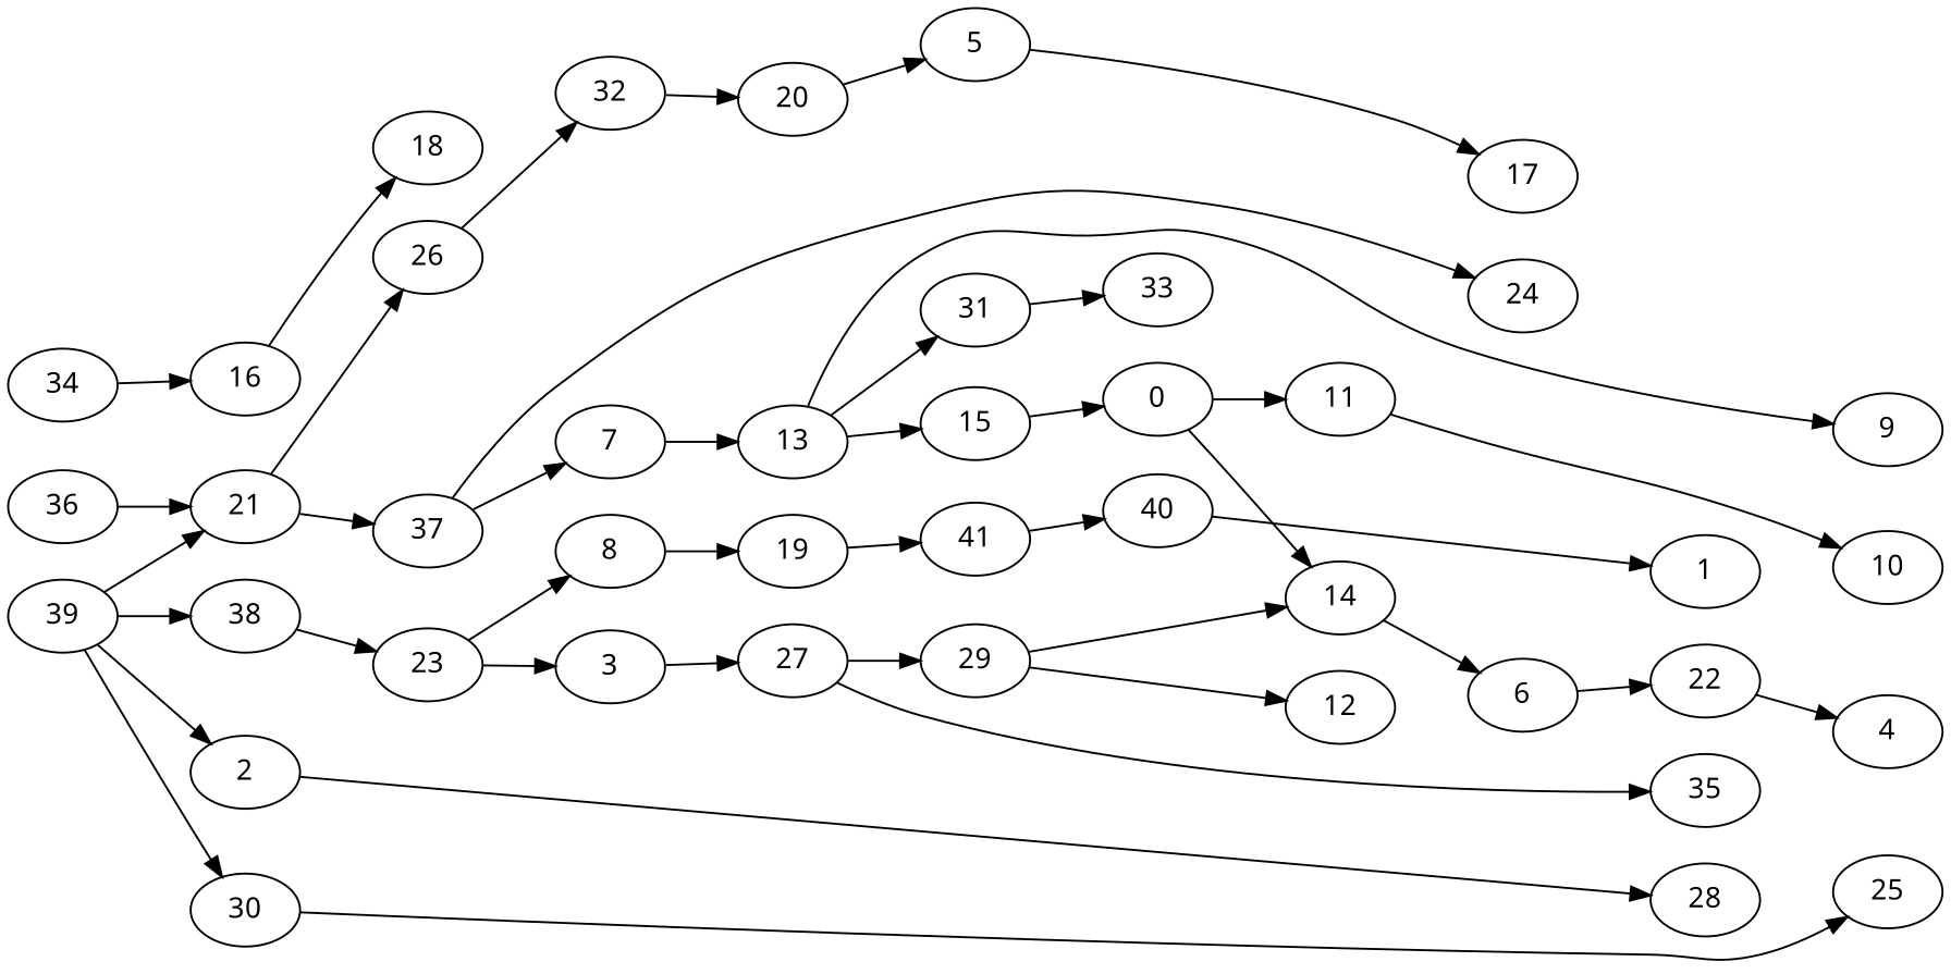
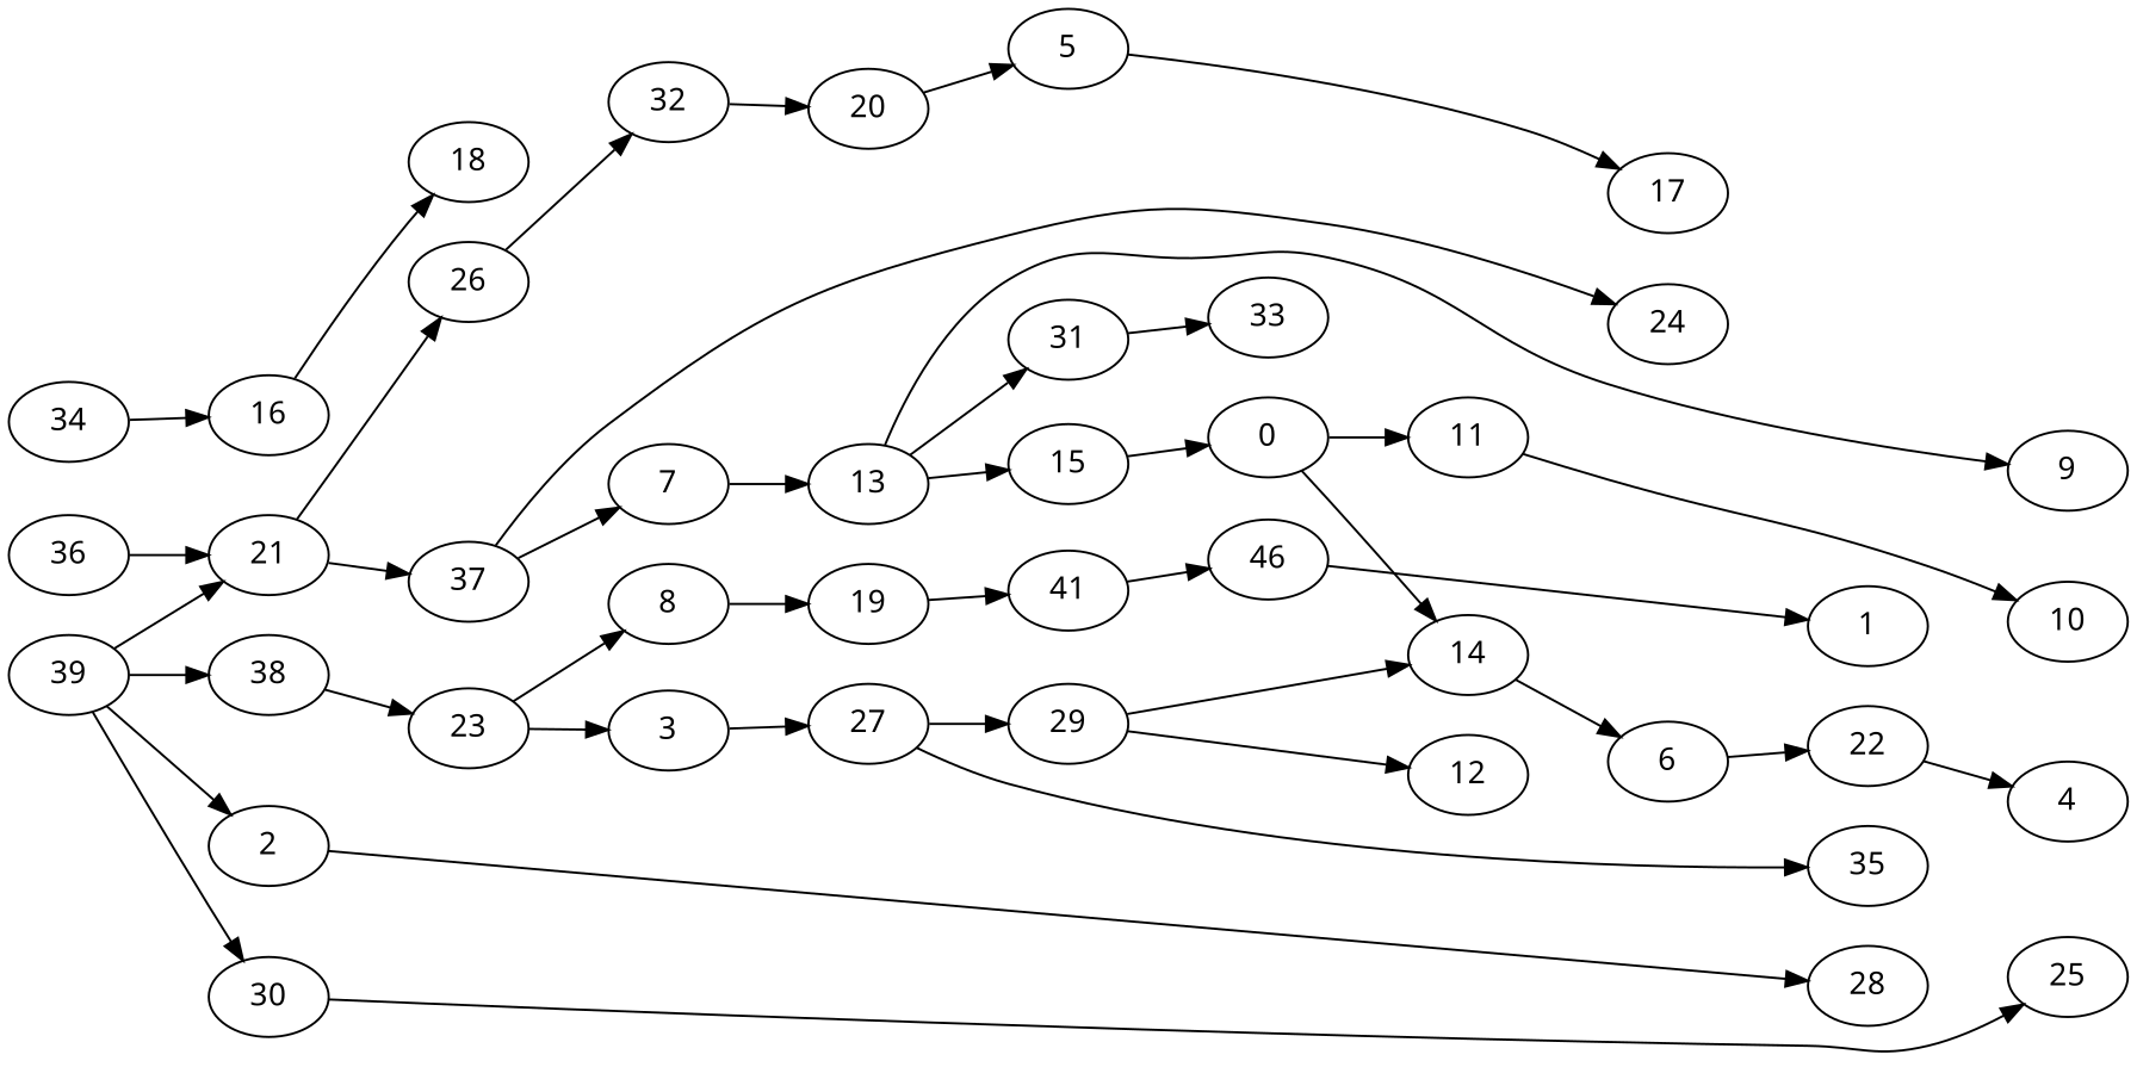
  digraph {
    fontname="Noto Sans"
    rankdir=LR
    node [fontname="Noto Sans"]
    edge [fontname="Noto Sans" weight=0]
    0
    11
    14
    10
    34
    16
    18
    2
    28
    3
    27
    29
    35
    12
    6
    5
    17
    22
    4
    7
    13
    9
    15
    31
    33
    8
    19
    41
-   40
+   40 [label=46]
    1
    20
    21
    26
    37
    32
    36
    24
    23
    30
    25
    38
    39
    0 -> 11 [weight=1]
    0 -> 14
    11 -> 10
    14 -> 6
    34 -> 16
    16 -> 18
    2 -> 28
    3 -> 27
    27 -> 29 [weight=1]
    27 -> 35
    29 -> 14
    29 -> 12
    6 -> 22
    5 -> 17
    22 -> 4
    7 -> 13
    13 -> 9
    13 -> 15
    13 -> 31
    15 -> 0
    31 -> 33
    8 -> 19
    19 -> 41
    41 -> 40
    40 -> 1
    20 -> 5
    21 -> 26
    21 -> 37
    26 -> 32
    37 -> 7
    37 -> 24
    32 -> 20
    36 -> 21
    23 -> 3
    23 -> 8
    30 -> 25
    38 -> 23
    39 -> 2
    39 -> 21
    39 -> 30
    39 -> 38 [weight=2]
  }
